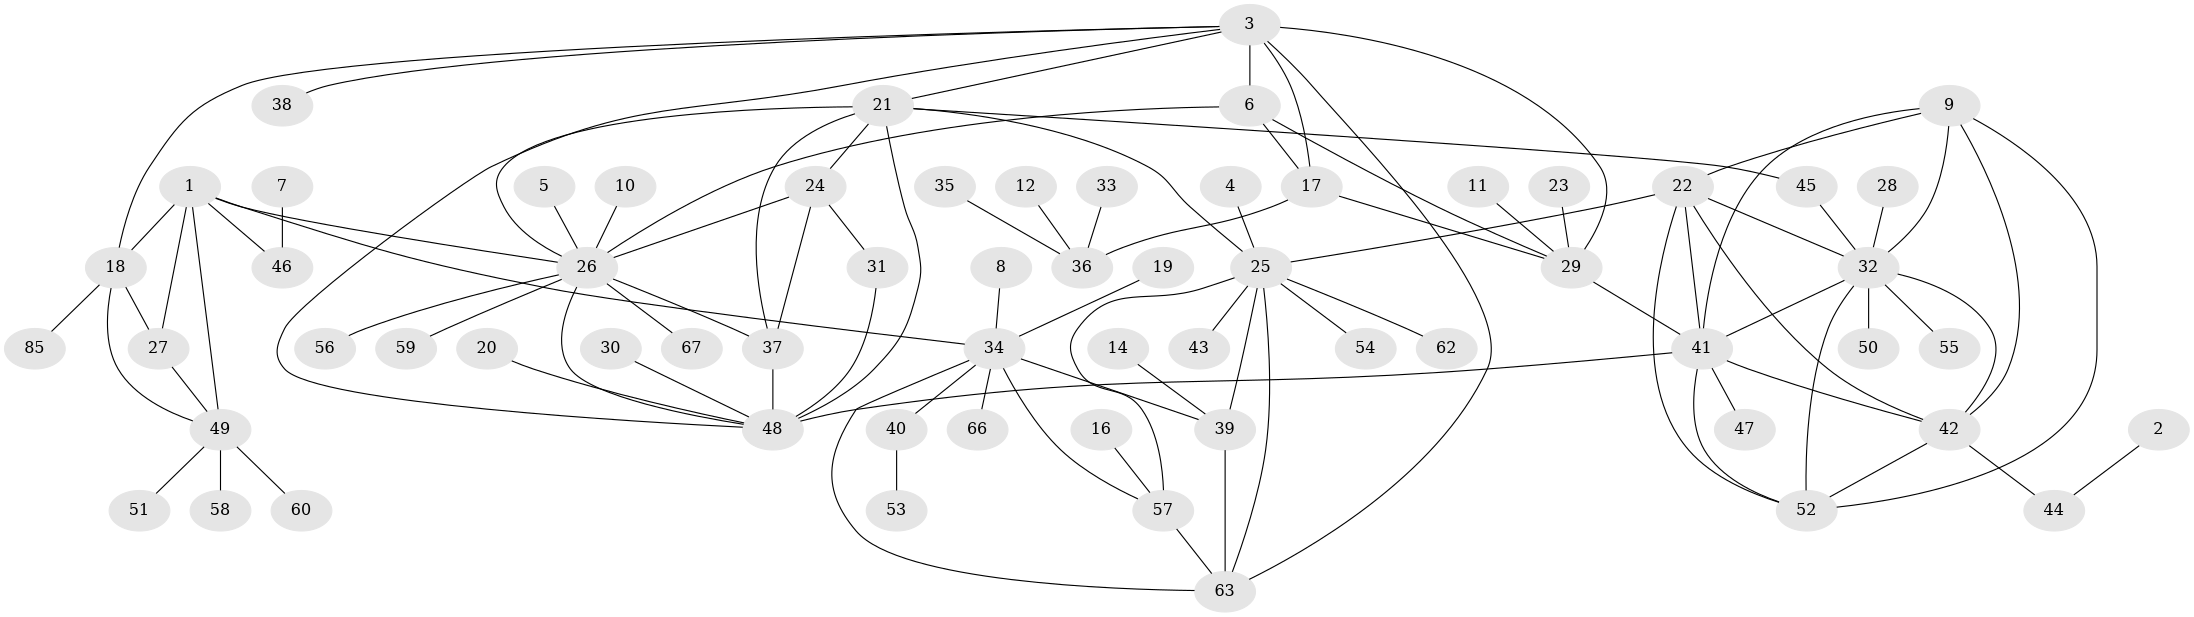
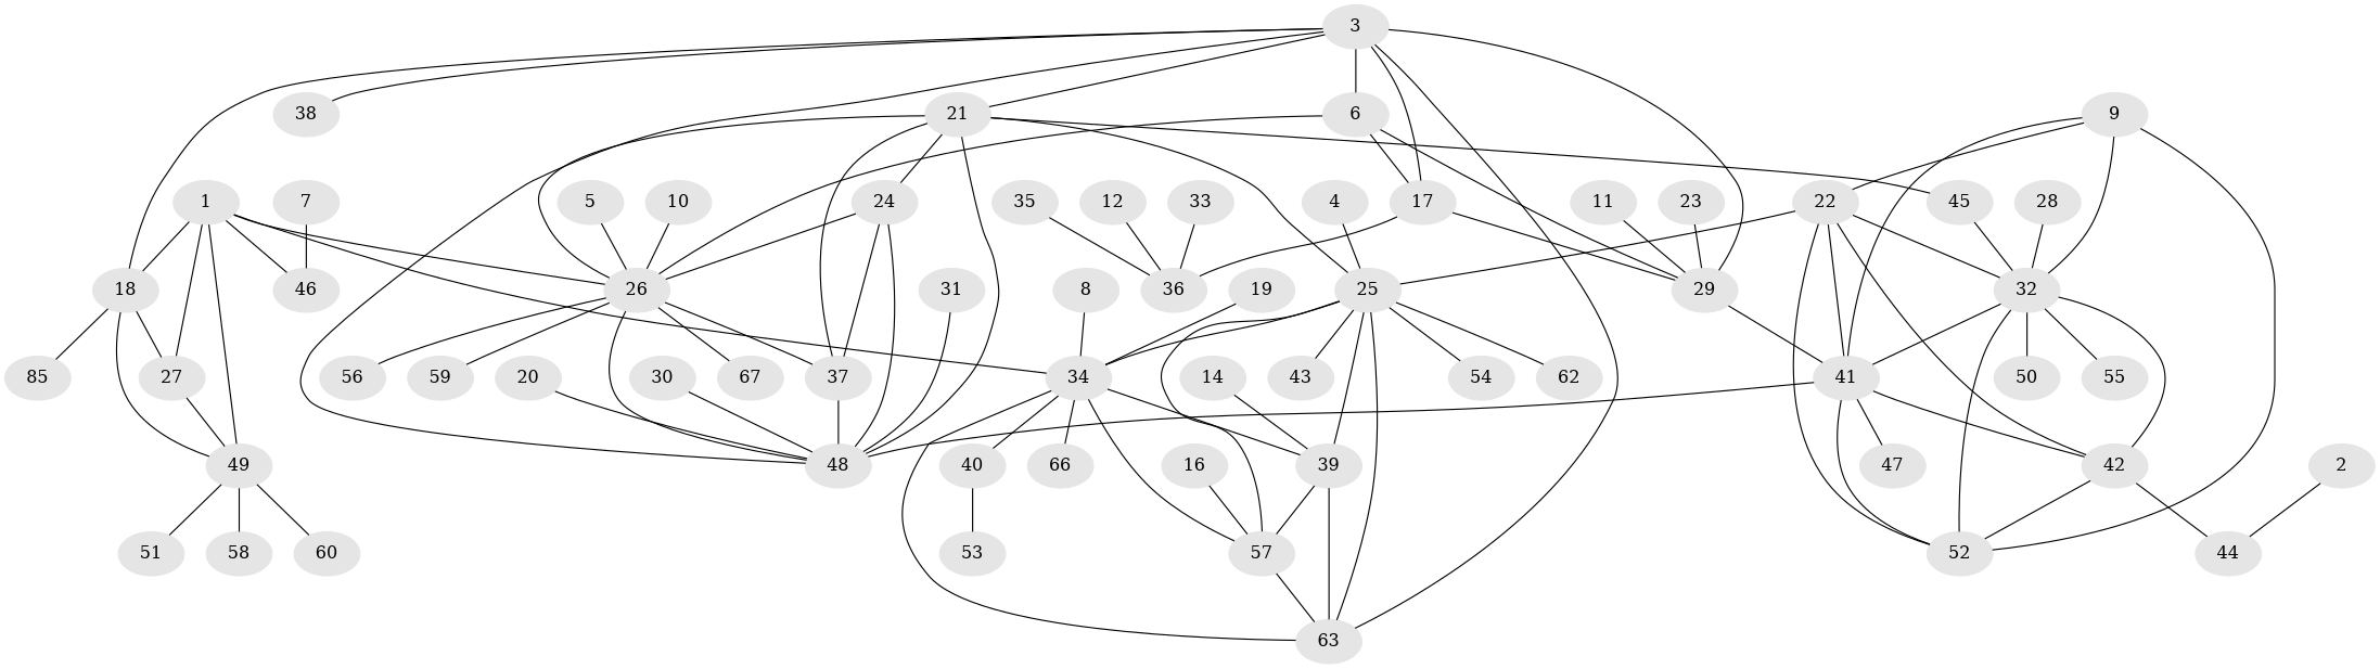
  graph {
    node [color=gray90 style=filled]
    edge [weight=1.0]
    1
    18
    26
    27
    34
    46
    49
    n8 [label=85]
    48
    37
    56
    59
    n13 [label=67]
    63
    39
    57
    40
    n18 [label=66]
    51
    58
    60
    2
    44
    3
    6
    17
    21
    29
    38
    36
    25
    24
    45
    41
    4
    43
    54
    62
    5
    7
    8
    9
    52
    22
    32
    42
    50
    55
    47
    10
    11
    12
    14
    16
    19
    20
    23
    28
    30
    31
    33
    53
    35
    1 -- 18 [weight=3.0]
    1 -- 26
    1 -- 27 [weight=3.0]
    1 -- 34
    1 -- 46
    1 -- 49 [weight=3.0]
    18 -- 27
    18 -- 49
    18 -- n8
    26 -- 48
    26 -- 37
    26 -- 56
    26 -- 59
    26 -- n13
    27 -- 49
    34 -- 63
    34 -- 39 [weight=2.0]
    34 -- 57
    34 -- 40
    34 -- n18
    49 -- 51
    49 -- 58
    49 -- 60
    37 -- 48
    39 -- 63 [weight=2.0]
+   39 -- 57 [weight=2.0]
    57 -- 63
    40 -- 53
    2 -- 44
    3 -- 18
    3 -- 48
    3 -- 63
    3 -- 6 [weight=3.0]
    3 -- 17 [weight=3.0]
    3 -- 21 [weight=2.0]
    3 -- 29 [weight=3.0]
    3 -- 38
    6 -- 26
    6 -- 17
    6 -- 29
    17 -- 29
    17 -- 36
    21 -- 26
    21 -- 48
    21 -- 37
    21 -- 25
    21 -- 24 [weight=2.0]
    21 -- 45
    29 -- 41
+   25 -- 34
    25 -- 63
    25 -- 39 [weight=2.0]
    25 -- 57
    25 -- 43
    25 -- 54
    25 -- 62
    24 -- 26 [weight=2.0]
-   24 -- 31 [weight=2.0]
+   24 -- 48 [weight=2.0]
    24 -- 37 [weight=2.0]
    45 -- 32
    41 -- 48
    41 -- 52
    41 -- 42
    41 -- 47
    4 -- 25
    5 -- 26
    7 -- 46
    8 -- 34
    9 -- 41
    9 -- 52
    9 -- 22
    9 -- 32
-   9 -- 42
    22 -- 25
    22 -- 41
    22 -- 52
    22 -- 32
    22 -- 42
    32 -- 41
    32 -- 52
    32 -- 42
    32 -- 50
    32 -- 55
    42 -- 44
    42 -- 52
    10 -- 26
    11 -- 29
    12 -- 36
    14 -- 39
    16 -- 57
    19 -- 34
    20 -- 48
    23 -- 29
    28 -- 32
    30 -- 48
    31 -- 48
    33 -- 36
    35 -- 36
  }
